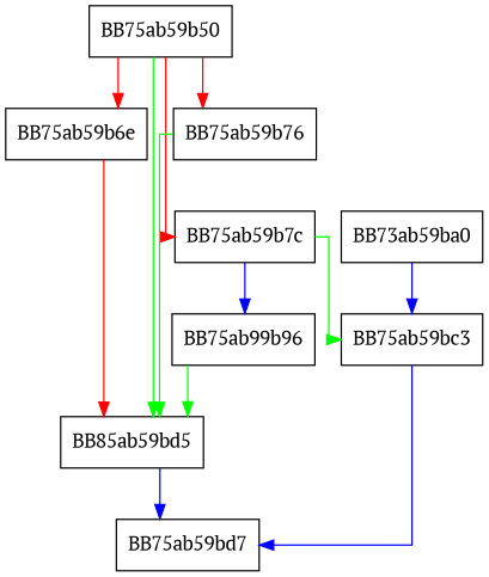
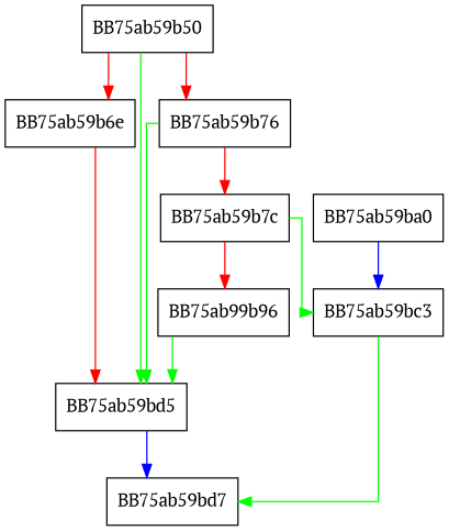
  digraph {
    fontname="PT Serif"
    splines=ortho
    node [fontname="PT Serif" shape=box]
    edge [color=red fontname="PT Serif"]
    BB75ab59b50
-   BB75ab59bd5 [label=BB85ab59bd5]
+   BB75ab59bd5
    BB75ab59b6e
    BB75ab59b76
    BB75ab59bd7
    BB75ab59b7c
    n7 [label=BB75ab99b96]
    BB75ab59bc3
-   BB75ab59ba0 [label=BB73ab59ba0]
+   BB75ab59ba0
    BB75ab59b50 -> BB75ab59bd5 [color=green]
    BB75ab59b50 -> BB75ab59b6e
    BB75ab59b50 -> BB75ab59b76
    BB75ab59bd5 -> BB75ab59bd7 [color=blue]
    BB75ab59b6e -> BB75ab59bd5
    BB75ab59b76 -> BB75ab59bd5 [color=green]
-   BB75ab59b50 -> BB75ab59b7c
-   BB75ab59b7c -> n7 [color=blue]
+   BB75ab59b76 -> BB75ab59b7c
+   BB75ab59b7c -> n7
    BB75ab59b7c -> BB75ab59bc3 [color=green]
    n7 -> BB75ab59bd5 [color=green]
-   BB75ab59bc3 -> BB75ab59bd7 [color=blue]
+   BB75ab59bc3 -> BB75ab59bd7 [color=green]
    BB75ab59ba0 -> BB75ab59bc3 [color=blue]
  }
